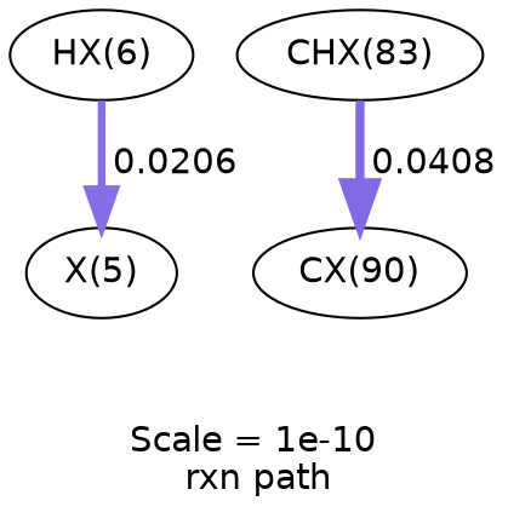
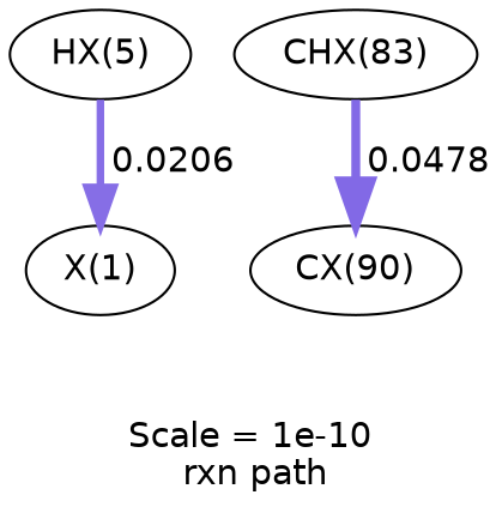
  digraph {
    fontname=Helvetica
    label="Scale = 1e-10\l rxn path"
    node [fontname=Helvetica]
    edge [fontname=Helvetica]
-   n1 [label="X(5)"]
-   n2 [label="HX(6)"]
+   n1 [label="X(1)"]
+   n2 [label="HX(5)"]
    n3 [label="CHX(83)"]
    n4 [label="CX(90)"]
    n2 -> n1 [arrowsize=1.53 color="0.7, 0.521, 0.9" label=" 0.0206" style="setlinewidth(3.07)"]
-   n3 -> n4 [arrowsize=1.79 color="0.7, 0.541, 0.9" label=" 0.0408" style="setlinewidth(3.59)"]
+   n3 -> n4 [arrowsize=1.79 color="0.7, 0.541, 0.9" label=" 0.0478" style="setlinewidth(3.59)"]
  }
